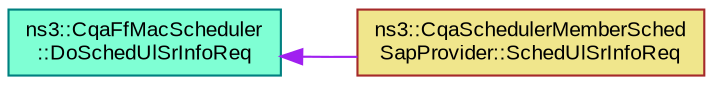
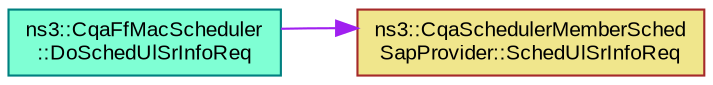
  digraph {
    rankdir=LR
    fontname="Liberation Sans"
    node [fontname="Liberation Sans" fontsize=10 shape=record style=filled]
    n1 [color=teal fillcolor=aquamarine fontcolor=black height=0.2 label="ns3::CqaFfMacScheduler\l::DoSchedUlSrInfoReq" width=0.4]
    n2 [color=brown fillcolor=khaki height=0.2 label="ns3::CqaSchedulerMemberSched\lSapProvider::SchedUlSrInfoReq" width=0.4]
-   n1 -> n2 [color=purple dir=back fontname="Liberation Sans" fontsize=10 labelfontname=Helvetica labelfontsize=10 style=solid]
+   n2 -> n1 [color=purple dir=back fontname="Liberation Sans" fontsize=10 labelfontname=Helvetica labelfontsize=10 style=solid]
  }
